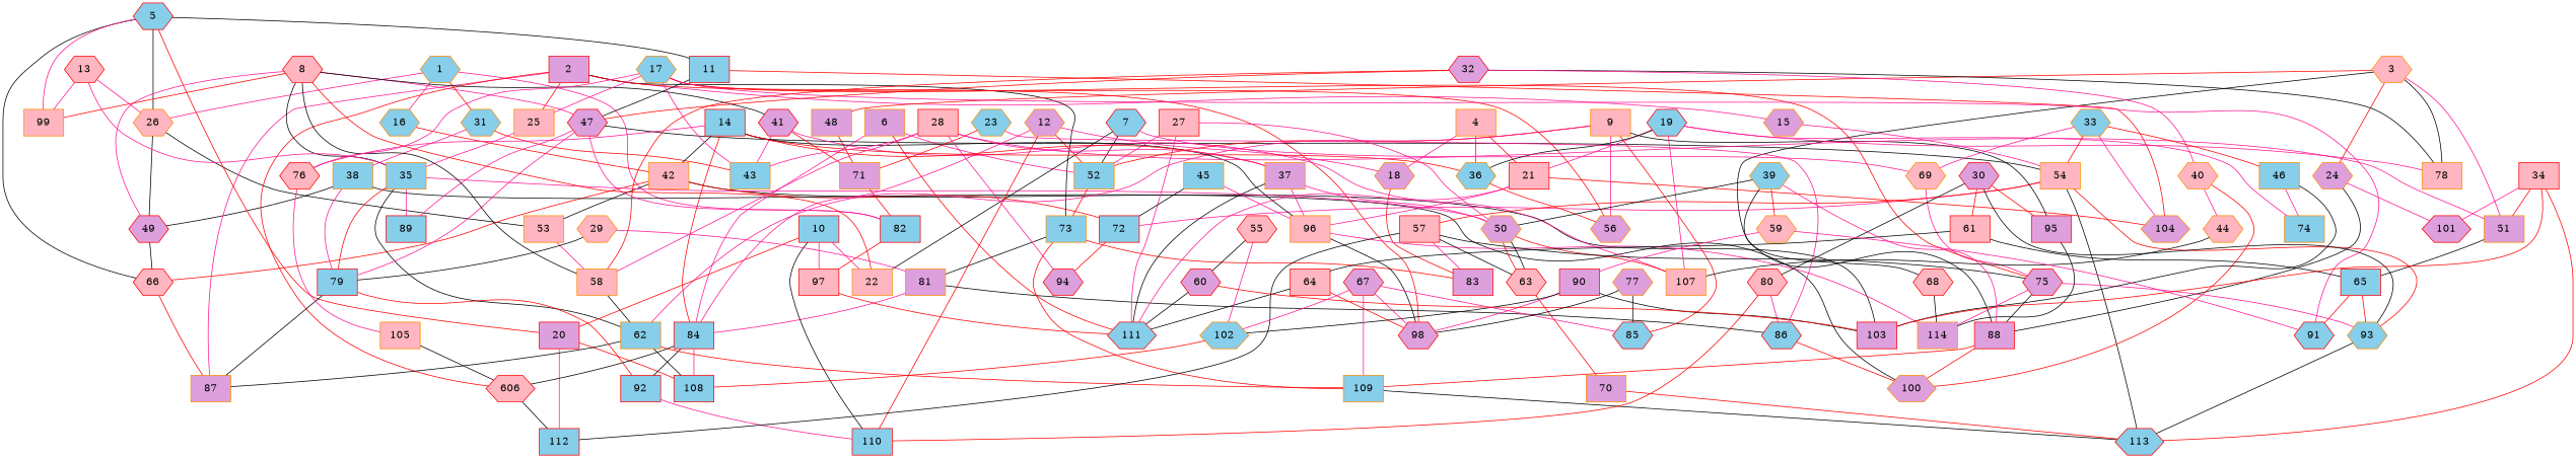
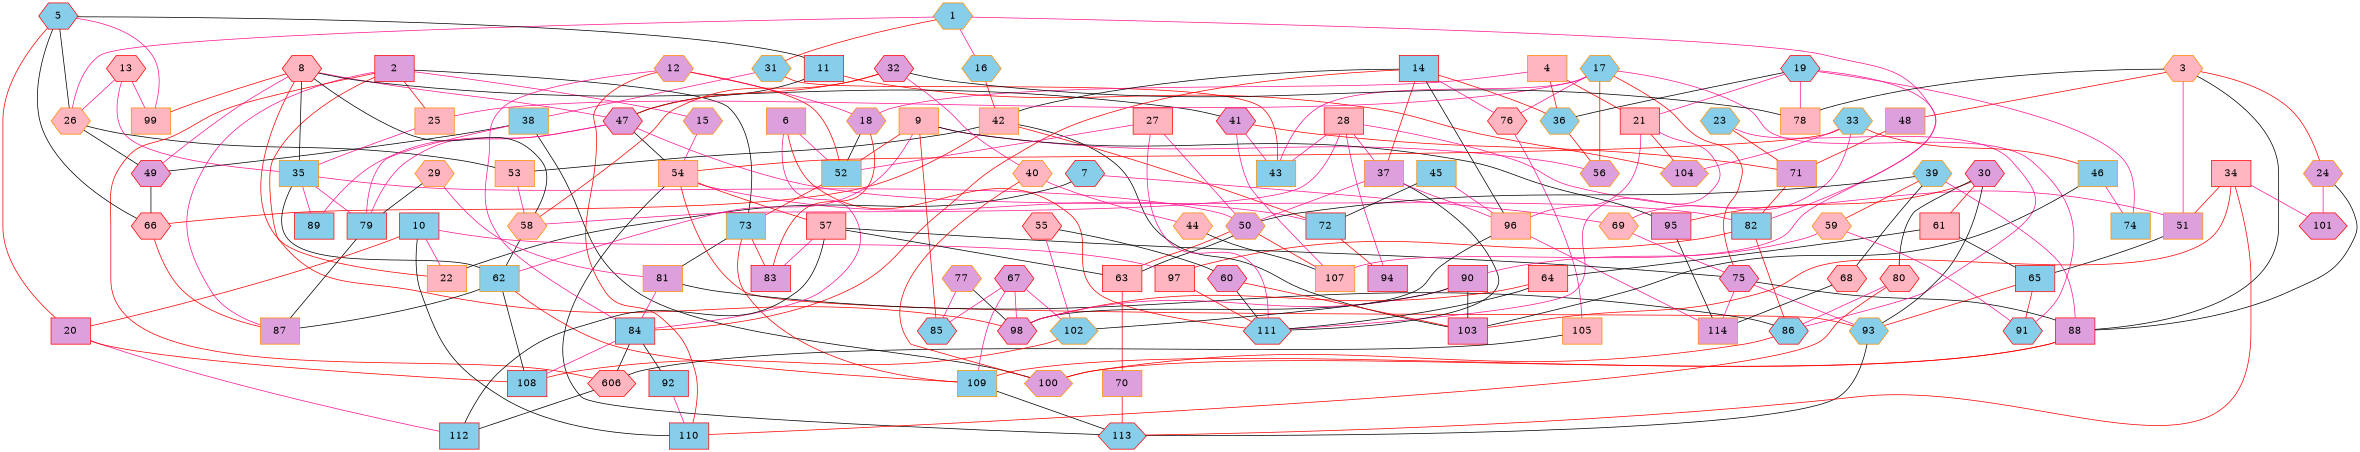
  graph {
    node [color=darkorange fillcolor=skyblue shape=box style=filled]
    edge [color=deeppink]
    1 [shape=hexagon]
    16 [shape=hexagon]
    26 [fillcolor=lightpink shape=hexagon]
    31 [shape=hexagon]
    82 [color=red]
    42 [fillcolor=lightpink]
    49 [color=red fillcolor=plum shape=hexagon]
    53 [fillcolor=lightpink]
    43
    38
    97 [color=red fillcolor=lightpink]
    86 [color=red shape=hexagon]
    2 [color=red fillcolor=plum]
    15 [fillcolor=plum shape=hexagon]
    25 [fillcolor=lightpink]
    73
    87 [fillcolor=plum]
    98 [color=red fillcolor=plum shape=hexagon]
    n19 [color=red fillcolor=lightpink label=606 shape=hexagon]
    54 [fillcolor=lightpink]
    35
    83 [color=red fillcolor=plum]
    81 [fillcolor=plum]
    109
    112 [color=red]
    3 [fillcolor=lightpink shape=hexagon]
    24 [fillcolor=plum shape=hexagon]
    48 [fillcolor=plum]
    51 [fillcolor=plum]
    78 [fillcolor=lightpink]
    88 [color=red fillcolor=plum]
    101 [color=red fillcolor=plum shape=hexagon]
    71 [fillcolor=plum]
    65 [color=red]
    100 [fillcolor=plum shape=hexagon]
    4 [fillcolor=lightpink]
    18 [fillcolor=plum shape=hexagon]
    21 [color=red fillcolor=lightpink]
    36 [shape=hexagon]
    111 [color=red shape=hexagon]
    104 [fillcolor=plum shape=hexagon]
    96 [fillcolor=lightpink]
    56 [fillcolor=plum shape=hexagon]
    5 [color=red shape=hexagon]
    11 [color=red]
    20 [color=red fillcolor=plum]
    66 [color=red fillcolor=lightpink shape=hexagon]
    99 [fillcolor=lightpink]
    47 [color=red fillcolor=plum shape=hexagon]
    108 [color=red]
    6 [fillcolor=plum]
    52
    84 [color=red]
    92 [color=red]
    7 [color=red shape=hexagon]
    22 [fillcolor=lightpink]
    69 [fillcolor=lightpink shape=hexagon]
    75 [color=red fillcolor=plum shape=hexagon]
    8 [color=red fillcolor=lightpink shape=hexagon]
    41 [color=red fillcolor=plum shape=hexagon]
-   58 [fillcolor=lightpink]
+   58 [fillcolor=lightpink shape=hexagon]
    62
    50 [fillcolor=plum shape=hexagon]
    79 [color=red]
    89 [color=red]
    107 [fillcolor=lightpink]
    9 [fillcolor=lightpink]
    85 [color=red shape=hexagon]
    95 [color=red fillcolor=plum]
    114 [fillcolor=plum]
    10 [color=red]
    110 [color=red]
    12 [fillcolor=plum shape=hexagon]
    13 [color=red fillcolor=lightpink shape=hexagon]
    14 [color=red]
    37 [fillcolor=plum]
    76 [color=red fillcolor=lightpink shape=hexagon]
    103 [color=red fillcolor=plum]
    72 [color=red]
    105 [fillcolor=lightpink]
    93 [shape=hexagon]
    113 [color=red shape=hexagon]
    57 [color=red fillcolor=lightpink]
    17 [shape=hexagon]
    91 [color=red shape=hexagon]
    19 [color=red shape=hexagon]
    74
    23 [shape=hexagon]
    27 [color=red fillcolor=lightpink]
-   63 [color=red fillcolor=lightpink shape=hexagon]
+   63 [color=red fillcolor=lightpink]
    28 [color=red fillcolor=lightpink]
-   94 [color=red fillcolor=plum shape=hexagon]
+   94 [color=red fillcolor=plum]
    29 [fillcolor=lightpink shape=hexagon]
    30 [color=red fillcolor=plum shape=hexagon]
    61 [color=red fillcolor=lightpink]
    80 [color=red fillcolor=lightpink shape=hexagon]
    64 [color=red fillcolor=lightpink]
    32 [color=red fillcolor=plum shape=hexagon]
    40 [fillcolor=lightpink shape=hexagon]
    44 [fillcolor=lightpink shape=hexagon]
    33 [shape=hexagon]
    46
    34 [color=red fillcolor=lightpink]
    39 [shape=hexagon]
    59 [fillcolor=lightpink shape=hexagon]
    68 [color=red fillcolor=lightpink shape=hexagon]
    90 [color=red fillcolor=plum]
    45
    70 [fillcolor=plum]
    55 [color=red fillcolor=lightpink shape=hexagon]
    60 [color=red fillcolor=plum shape=hexagon]
    102 [shape=hexagon]
    67 [color=red fillcolor=plum shape=hexagon]
    77 [fillcolor=plum shape=hexagon]
    1 -- 16
    1 -- 26
    1 -- 31 [color=red]
    1 -- 82
    16 -- 42 [color=red]
    26 -- 49 [color=black]
    26 -- 53 [color=black]
    31 -- 43 [color=red]
    31 -- 38
    82 -- 97 [color=red]
+   82 -- 86 [color=red]
    42 -- 53 [color=black]
    42 -- 66 [color=red]
    42 -- 103 [color=black]
    42 -- 72 [color=red]
    49 -- 66 [color=black]
    53 -- 58
    38 -- 49 [color=black]
    38 -- 100 [color=black]
    38 -- 79
    97 -- 111 [color=red]
    86 -- 100 [color=red]
    2 -- 15
    2 -- 25 [color=red]
    2 -- 73 [color=black]
    2 -- 87
    2 -- 98 [color=red]
    2 -- n19 [color=red]
    15 -- 54
    25 -- 35
    73 -- 83 [color=red]
    73 -- 81 [color=black]
    73 -- 109 [color=red]
    n19 -- 112 [color=black]
    54 -- 72
    54 -- 93 [color=red]
    54 -- 113 [color=black]
    54 -- 57 [color=red]
    35 -- 62 [color=black]
    35 -- 50
-   35 -- 79 [color=red]
+   35 -- 79
    35 -- 89
    81 -- 86 [color=black]
    81 -- 84
    109 -- 113 [color=black]
    3 -- 24 [color=red]
    3 -- 48 [color=red]
    3 -- 51
    3 -- 78 [color=black]
    3 -- 88 [color=black]
    24 -- 88 [color=black]
    24 -- 101
    48 -- 71 [color=red]
    51 -- 65 [color=black]
    88 -- 109 [color=red]
    88 -- 100 [color=red]
    71 -- 82 [color=red]
    65 -- 93 [color=red]
    65 -- 91 [color=red]
    4 -- 18
    4 -- 21 [color=red]
    4 -- 36 [color=red]
    18 -- 83 [color=red]
    21 -- 111
    21 -- 104 [color=red]
    21 -- 96
    36 -- 56 [color=red]
    96 -- 98 [color=black]
    96 -- 114
    5 -- 26 [color=black]
    5 -- 11 [color=black]
    5 -- 20 [color=red]
    5 -- 66 [color=black]
    5 -- 99
    11 -- 104 [color=red]
    11 -- 47 [color=black]
    20 -- 112
    20 -- 108 [color=red]
    66 -- 87 [color=red]
    47 -- 82
    47 -- 54 [color=black]
    47 -- 79
    47 -- 89
    6 -- 111 [color=red]
    6 -- 52
    6 -- 84
    52 -- 73 [color=red]
    84 -- n19 [color=black]
    84 -- 108
    84 -- 92 [color=black]
    92 -- 110
-   7 -- 52 [color=black]
+   18 -- 52 [color=black]
    7 -- 22 [color=black]
    7 -- 69
    69 -- 75
    75 -- 88 [color=black]
    75 -- 114
    75 -- 93
    8 -- 49
    8 -- 35 [color=black]
    8 -- 99 [color=red]
    8 -- 47
    8 -- 22 [color=red]
    8 -- 41 [color=black]
    8 -- 58 [color=black]
    41 -- 43
    41 -- 71 [color=red]
    41 -- 107
    58 -- 62 [color=black]
    62 -- 87 [color=black]
    62 -- 109 [color=red]
    62 -- 108 [color=black]
    50 -- 107 [color=red]
    50 -- 63 [color=red]
    50 -- 63 [color=black]
    79 -- 87 [color=black]
-   79 -- 92 [color=red]
    9 -- 56
    9 -- 52 [color=red]
    9 -- 62
    9 -- 85 [color=red]
    9 -- 95 [color=black]
    95 -- 114 [color=black]
    10 -- 97
    10 -- 20 [color=red]
    10 -- 22
    10 -- 110 [color=black]
    12 -- 18
    12 -- 52 [color=red]
    12 -- 84
    12 -- 110 [color=red]
    13 -- 26
    13 -- 35
    13 -- 99
    14 -- 42 [color=black]
    14 -- 36 [color=red]
    14 -- 96 [color=black]
    14 -- 84 [color=red]
    14 -- 37 [color=red]
    14 -- 76
    37 -- 111 [color=black]
    37 -- 96
    37 -- 50
    76 -- 105
    72 -- 94 [color=red]
    105 -- n19 [color=black]
    93 -- 113 [color=black]
    57 -- 83
    57 -- 112 [color=black]
    57 -- 75 [color=black]
    57 -- 63 [color=black]
    17 -- 43
    17 -- 25
    17 -- 56 [color=red]
    17 -- 75 [color=red]
    17 -- 76
    17 -- 91
    19 -- 78
    19 -- 21
    19 -- 36 [color=black]
    19 -- 107
    19 -- 74
    23 -- 86
    23 -- 71 [color=red]
    27 -- 111
    27 -- 52
    27 -- 50
    63 -- 70 [color=red]
    28 -- 43
    28 -- 51
    28 -- 58
    28 -- 37
    28 -- 94
    29 -- 81
    29 -- 79 [color=black]
    30 -- 95 [color=red]
    30 -- 93 [color=black]
    30 -- 61 [color=red]
    30 -- 80 [color=black]
    61 -- 65 [color=black]
    61 -- 64 [color=black]
    80 -- 86
    80 -- 110 [color=red]
    64 -- 98 [color=red]
    64 -- 111 [color=black]
    32 -- 78 [color=black]
    32 -- 47 [color=red]
    32 -- 58 [color=red]
    32 -- 40
    40 -- 100 [color=red]
    40 -- 44
    44 -- 107 [color=black]
    33 -- 54 [color=red]
    33 -- 104
    33 -- 69
    33 -- 46 [color=red]
    46 -- 103 [color=black]
    46 -- 74
    34 -- 51 [color=red]
    34 -- 101
    34 -- 103 [color=red]
    34 -- 113 [color=red]
    39 -- 88
    39 -- 50 [color=black]
    39 -- 59 [color=red]
    39 -- 68 [color=black]
    59 -- 91
    59 -- 90
    68 -- 114 [color=black]
    90 -- 98
    90 -- 103 [color=black]
    90 -- 102 [color=black]
    45 -- 96
    45 -- 72 [color=black]
    70 -- 113 [color=red]
    55 -- 60 [color=black]
    55 -- 102
    60 -- 111 [color=black]
    60 -- 103 [color=red]
    102 -- 108 [color=red]
    67 -- 98
    67 -- 109
    67 -- 85
    67 -- 102
    77 -- 98 [color=black]
-   77 -- 85 [color=black]
+   77 -- 85
  }
